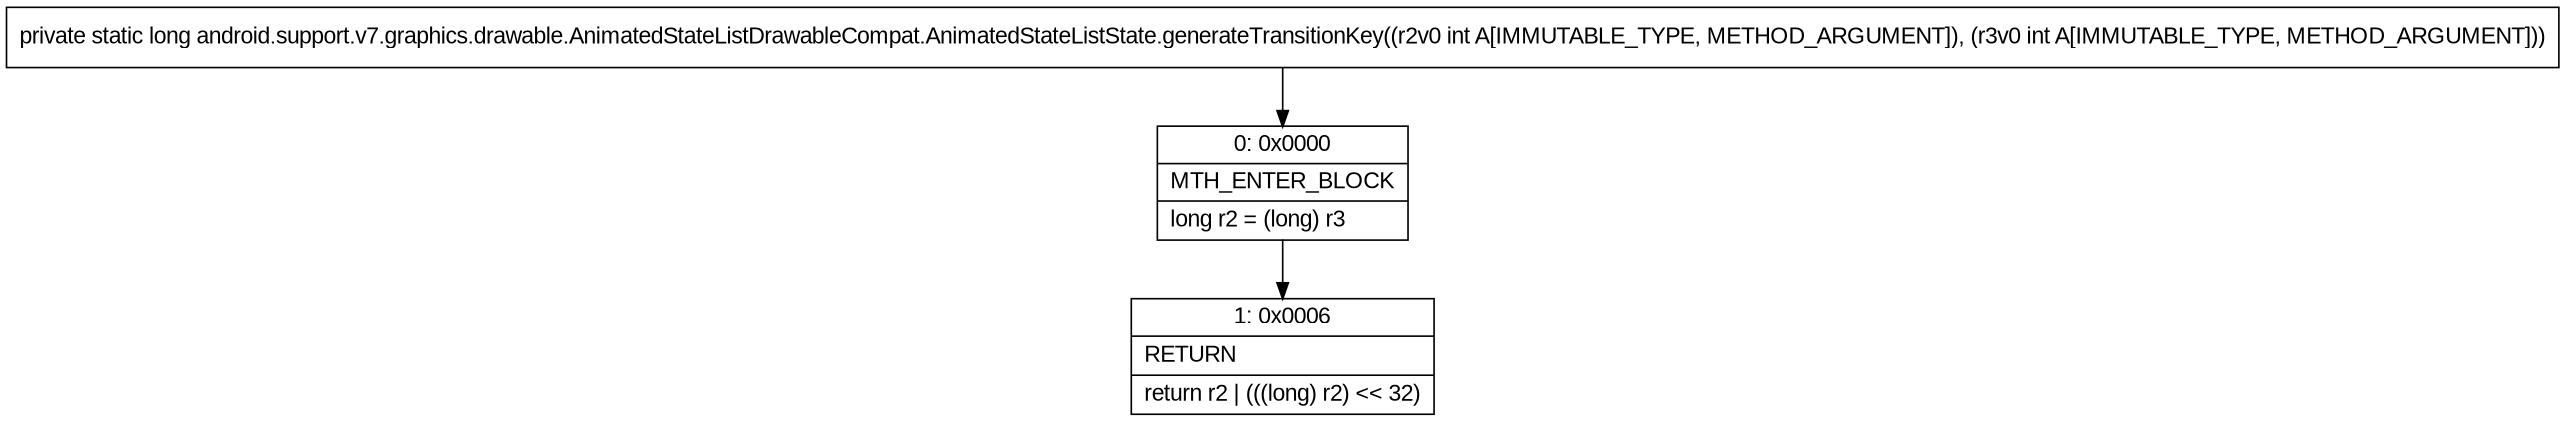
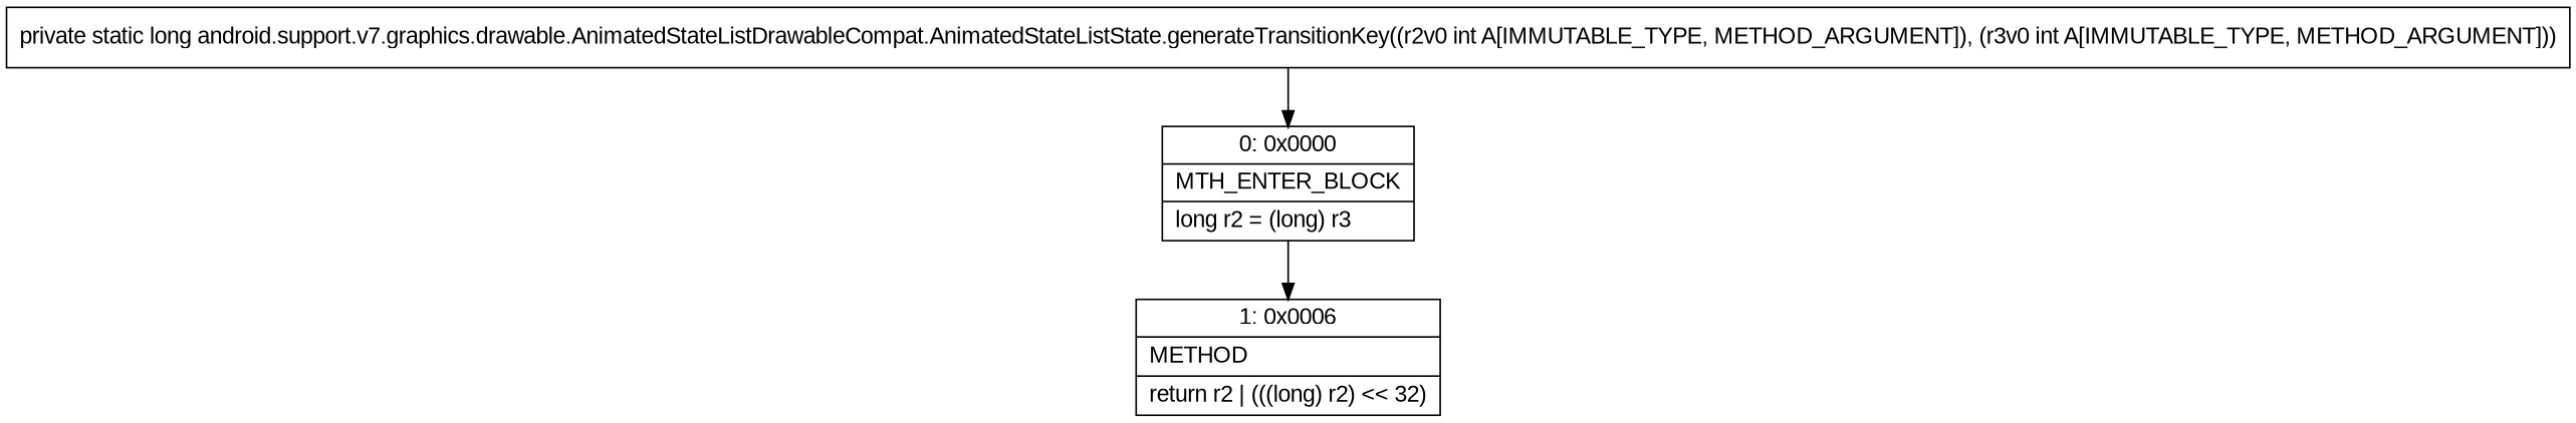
  digraph {
    fontname="Liberation Sans"
    node [shape=record fontname="Liberation Sans"]
    edge [fontname="Liberation Sans"]
    n1 [label="{0\:\ 0x0000|MTH_ENTER_BLOCK\l|long r2 = (long) r3\l}"]
-   n2 [label="{1\:\ 0x0006|RETURN\l|return r2 \| (((long) r2) \<\< 32)\l}"]
+   n2 [label="{1\:\ 0x0006|METHOD\l|return r2 \| (((long) r2) \<\< 32)\l}"]
    n3 [label="{private static long android.support.v7.graphics.drawable.AnimatedStateListDrawableCompat.AnimatedStateListState.generateTransitionKey((r2v0 int A[IMMUTABLE_TYPE, METHOD_ARGUMENT]), (r3v0 int A[IMMUTABLE_TYPE, METHOD_ARGUMENT])) }"]
    n1 -> n2
    n3 -> n1
  }
